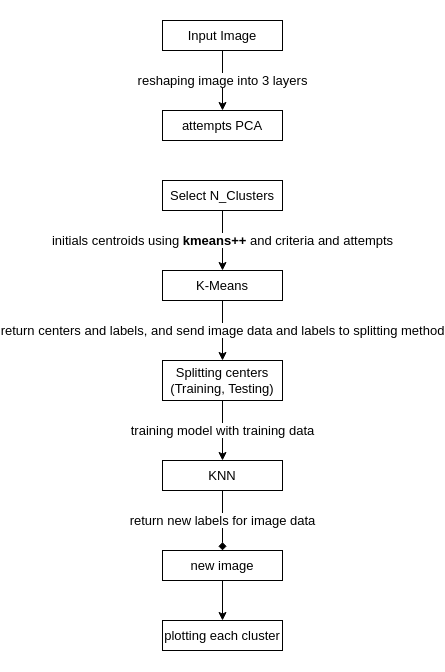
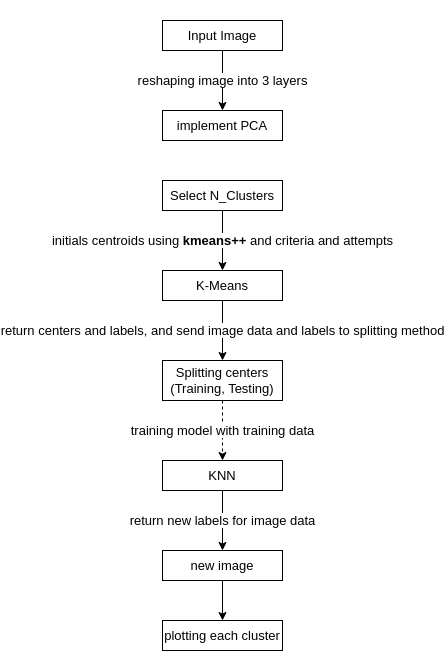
  <mxCell id="0" />
  <mxCell id="1" parent="0" />
  <mxCell id="2" value="reshaping image into 3 layers" style="edgeStyle=orthogonalEdgeStyle;rounded=0;orthogonalLoop=1;jettySize=auto;html=1;exitX=0.5;exitY=1;exitDx=0;exitDy=0;entryX=0.5;entryY=0;entryDx=0;entryDy=0;fontSize=13;" edge="1" parent="1" source="3" target="4"><mxGeometry relative="1" as="geometry" /></mxCell>
  <mxCell id="3" value="&lt;font style=&quot;font-size: 13px;&quot;&gt;Input Image&lt;/font&gt;" style="rounded=0;whiteSpace=wrap;html=1;" vertex="1" parent="1"><mxGeometry x="20" y="20" width="120" height="30" as="geometry" /></mxCell>
- <mxCell id="4" value="&lt;span style=&quot;font-size: 13px;&quot;&gt;attempts PCA&lt;/span&gt;" style="rounded=0;whiteSpace=wrap;html=1;" vertex="1" parent="1"><mxGeometry x="20" y="110" width="120" height="30" as="geometry" /></mxCell>
+ <mxCell id="4" value="&lt;span style=&quot;font-size: 13px;&quot;&gt;implement PCA&lt;/span&gt;" style="rounded=0;whiteSpace=wrap;html=1;" vertex="1" parent="1"><mxGeometry x="20" y="110" width="120" height="30" as="geometry" /></mxCell>
  <mxCell id="5" value="initials centroids using &lt;b&gt;kmeans++&lt;/b&gt;&amp;nbsp;and criteria and attempts" style="edgeStyle=orthogonalEdgeStyle;rounded=0;orthogonalLoop=1;jettySize=auto;html=1;exitX=0.5;exitY=1;exitDx=0;exitDy=0;entryX=0.5;entryY=0;entryDx=0;entryDy=0;fontSize=13;strokeColor=default;" edge="1" parent="1" source="6" target="8"><mxGeometry relative="1" as="geometry" /></mxCell>
  <mxCell id="6" value="&lt;span style=&quot;font-size: 13px;&quot;&gt;Select N_Clusters&lt;/span&gt;" style="rounded=0;whiteSpace=wrap;html=1;" vertex="1" parent="1"><mxGeometry x="20" y="180" width="120" height="30" as="geometry" /></mxCell>
  <mxCell id="7" value="return centers and labels, and send image data and labels to splitting method" style="edgeStyle=orthogonalEdgeStyle;rounded=0;orthogonalLoop=1;jettySize=auto;html=1;exitX=0.5;exitY=1;exitDx=0;exitDy=0;entryX=0.5;entryY=0;entryDx=0;entryDy=0;fontSize=13;" edge="1" parent="1" source="8" target="10"><mxGeometry relative="1" as="geometry" /></mxCell>
  <mxCell id="8" value="&lt;span style=&quot;font-size: 13px;&quot;&gt;K-Means&lt;/span&gt;" style="rounded=0;whiteSpace=wrap;html=1;" vertex="1" parent="1"><mxGeometry x="20" y="270" width="120" height="30" as="geometry" /></mxCell>
- <mxCell id="9" value="training model with training data" style="edgeStyle=orthogonalEdgeStyle;rounded=0;orthogonalLoop=1;jettySize=auto;html=1;exitX=0.5;exitY=1;exitDx=0;exitDy=0;entryX=0.5;entryY=0;entryDx=0;entryDy=0;fontSize=13;" edge="1" parent="1" source="10" target="12"><mxGeometry relative="1" as="geometry" /></mxCell>
+ <mxCell id="9" value="training model with training data" style="edgeStyle=orthogonalEdgeStyle;rounded=0;orthogonalLoop=1;jettySize=auto;html=1;exitX=0.5;exitY=1;exitDx=0;exitDy=0;entryX=0.5;entryY=0;entryDx=0;entryDy=0;fontSize=13;dashed=1;" edge="1" parent="1" source="10" target="12"><mxGeometry relative="1" as="geometry" /></mxCell>
  <mxCell id="10" value="&lt;span style=&quot;font-size: 13px;&quot;&gt;Splitting centers (Training, Testing)&lt;/span&gt;" style="rounded=0;whiteSpace=wrap;html=1;" vertex="1" parent="1"><mxGeometry x="20" y="360" width="120" height="40" as="geometry" /></mxCell>
- <mxCell id="11" value="return new labels for image data" style="edgeStyle=orthogonalEdgeStyle;rounded=0;orthogonalLoop=1;jettySize=auto;html=1;exitX=0.5;exitY=1;exitDx=0;exitDy=0;entryX=0.5;entryY=0;entryDx=0;entryDy=0;fontSize=13;endArrow=diamond;" edge="1" parent="1" source="12" target="14"><mxGeometry relative="1" as="geometry" /></mxCell>
+ <mxCell id="11" value="return new labels for image data" style="edgeStyle=orthogonalEdgeStyle;rounded=0;orthogonalLoop=1;jettySize=auto;html=1;exitX=0.5;exitY=1;exitDx=0;exitDy=0;entryX=0.5;entryY=0;entryDx=0;entryDy=0;fontSize=13;" edge="1" parent="1" source="12" target="14"><mxGeometry relative="1" as="geometry" /></mxCell>
  <mxCell id="12" value="&lt;span style=&quot;font-size: 13px;&quot;&gt;KNN&lt;/span&gt;" style="rounded=0;whiteSpace=wrap;html=1;" vertex="1" parent="1"><mxGeometry x="20" y="460" width="120" height="30" as="geometry" /></mxCell>
  <mxCell id="13" style="edgeStyle=orthogonalEdgeStyle;rounded=0;orthogonalLoop=1;jettySize=auto;html=0;exitX=0.5;exitY=1;exitDx=0;exitDy=0;entryX=0.5;entryY=0;entryDx=0;entryDy=0;labelBackgroundColor=none;fontSize=13;strokeColor=default;" edge="1" parent="1" source="14" target="15"><mxGeometry relative="1" as="geometry" /></mxCell>
  <mxCell id="14" value="&lt;span style=&quot;font-size: 13px;&quot;&gt;new image&lt;/span&gt;" style="rounded=0;whiteSpace=wrap;html=1;" vertex="1" parent="1"><mxGeometry x="20" y="550" width="120" height="30" as="geometry" /></mxCell>
  <mxCell id="15" value="&lt;span style=&quot;font-size: 13px;&quot;&gt;plotting each cluster&lt;/span&gt;" style="rounded=0;whiteSpace=wrap;html=1;" vertex="1" parent="1"><mxGeometry x="20" y="620" width="120" height="30" as="geometry" /></mxCell>
